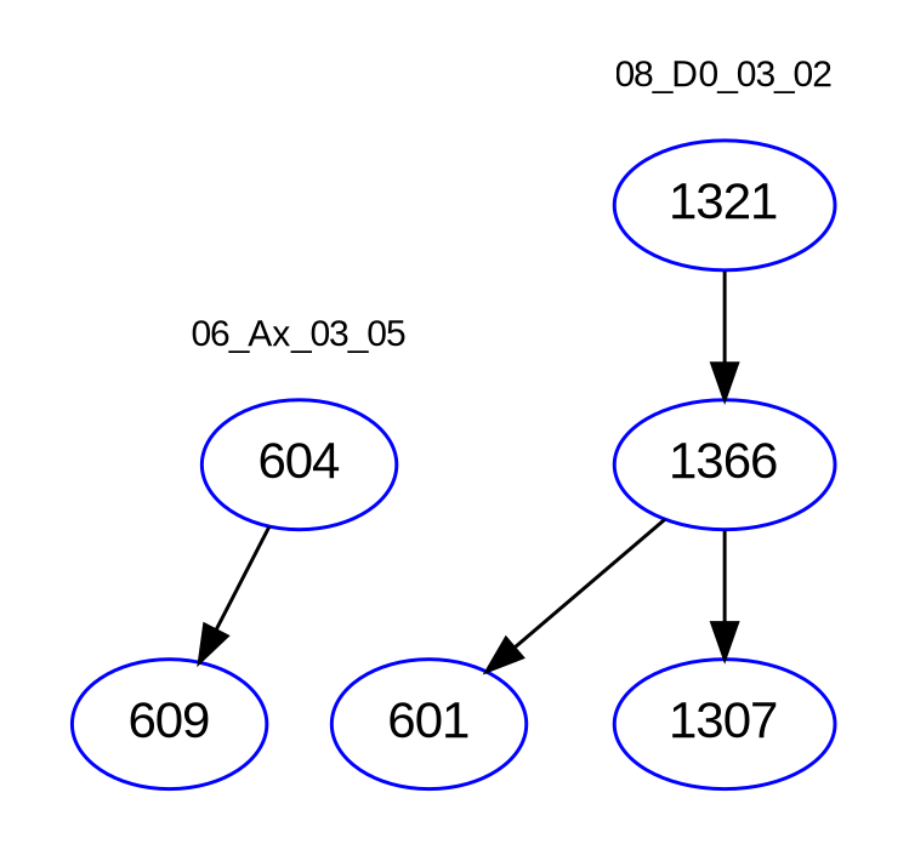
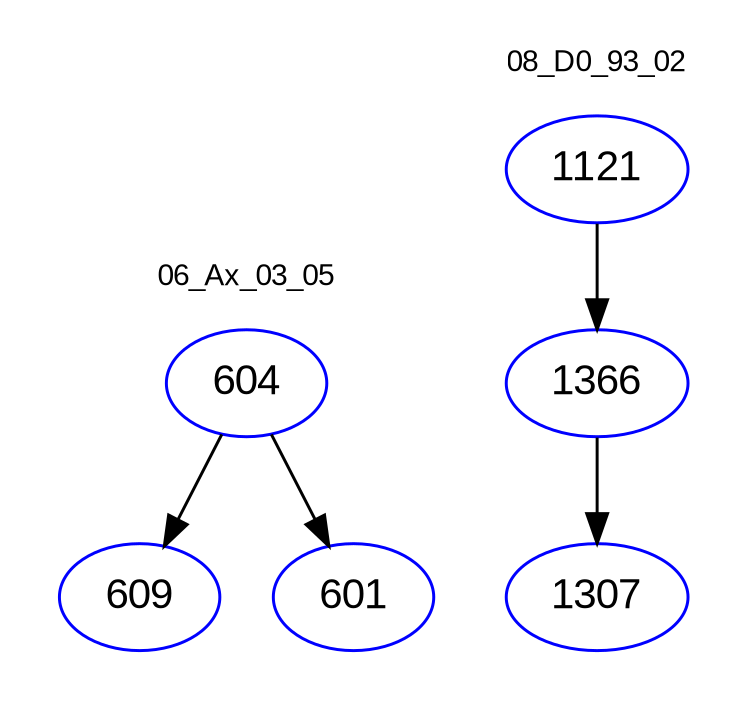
  digraph {
    fontname="Liberation Sans"
    node [color=blue fontname="Liberation Sans"]
    edge [color=black fontname="Liberation Sans"]
    n1 [label=604]
    n2 [label=601]
    n3 [label=609]
-   n4 [label=1321]
+   n4 [label=1121]
    n5 [label=1307]
    n6 [label=1366]
    subgraph cluster_1 {
      color=white
      fontsize=10
      label="06_Ax_03_05"
      n1
      n2
      n3
    }
    subgraph cluster_2 {
      color=white
      fontsize=10
-     label="08_D0_03_02"
+     label="08_D0_93_02"
      n4
      n5
      n6
    }
-   n6 -> n2
+   n1 -> n2
    n1 -> n3
    n4 -> n6
    n6 -> n5
  }
